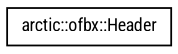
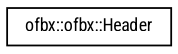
  digraph {
    rankdir=TB
    fontname="Roboto Condensed"
-   n1 [color=black fillcolor=white fontname="Roboto Condensed" fontsize=10 height=0.2 label="arctic::ofbx::Header" shape=record style=filled width=0.4]
+   n1 [color=black fillcolor=white fontname="Roboto Condensed" fontsize=10 height=0.2 label="ofbx::ofbx::Header" shape=record style=filled width=0.4]
  }
